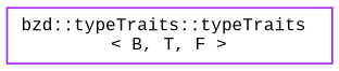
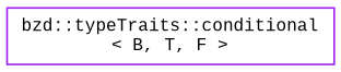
  digraph {
    rankdir=LR
    fontname="Liberation Mono"
-   n1 [color=purple fillcolor=white fontname="Liberation Mono" fontsize=10 height=0.2 label="bzd::typeTraits::typeTraits\l\< B, T, F \>" shape=record style=filled width=0.4]
+   n1 [color=purple fillcolor=white fontname="Liberation Mono" fontsize=10 height=0.2 label="bzd::typeTraits::conditional\l\< B, T, F \>" shape=record style=filled width=0.4]
  }
